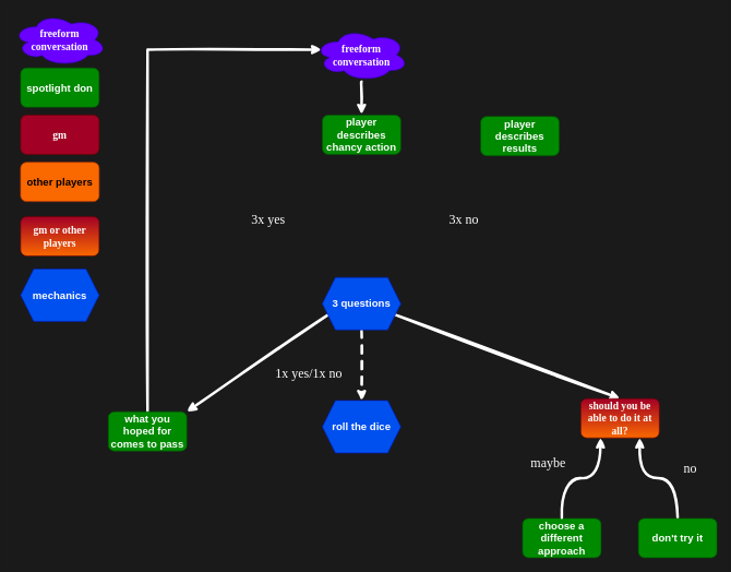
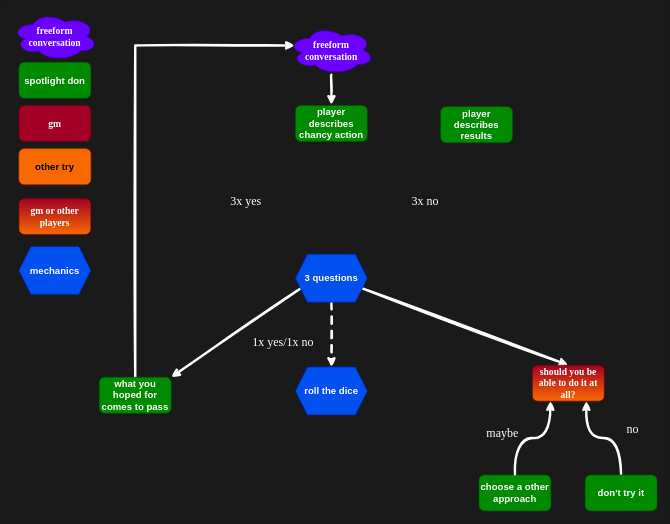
  <mxCell id="0" />
  <mxCell id="1" parent="0" />
  <mxCell id="2" value="gm" style="rounded=1;whiteSpace=wrap;html=1;fillColor=#a20025;strokeColor=#6F0000;fontColor=#ffffff;fontStyle=1;fontFamily=Comic Sans MS;fontSize=16;align=center;verticalAlign=middle;" vertex="1" parent="1"><mxGeometry x="31" y="175" width="120" height="60" as="geometry" /></mxCell>
- <mxCell id="3" value="other players" style="rounded=1;whiteSpace=wrap;html=1;fontSize=16;fontStyle=1;align=center;verticalAlign=middle;fillColor=#fa6800;fontColor=#000000;strokeColor=#C73500;" vertex="1" parent="1"><mxGeometry x="31" y="247" width="120" height="60" as="geometry" /></mxCell>
+ <mxCell id="3" value="other try" style="rounded=1;whiteSpace=wrap;html=1;fontSize=16;fontStyle=1;align=center;verticalAlign=middle;fillColor=#fa6800;fontColor=#000000;strokeColor=#C73500;" vertex="1" parent="1"><mxGeometry x="31" y="247" width="120" height="60" as="geometry" /></mxCell>
  <mxCell id="4" style="sketch=1;orthogonalLoop=1;jettySize=auto;html=1;exitX=1;exitY=0.75;exitDx=0;exitDy=0;entryX=0.5;entryY=0;entryDx=0;entryDy=0;shadow=0;fontFamily=Comic Sans MS;fontSize=20;fontColor=#FFFFFF;sourcePerimeterSpacing=1;targetPerimeterSpacing=1;strokeColor=#FFFFFF;strokeWidth=4;rounded=0;" edge="1" parent="1" source="7" target="16"><mxGeometry relative="1" as="geometry" /></mxCell>
  <mxCell id="5" style="sketch=1;orthogonalLoop=1;jettySize=auto;html=1;exitX=0;exitY=0.75;exitDx=0;exitDy=0;shadow=0;fontFamily=Comic Sans MS;fontSize=20;fontColor=#FFFFFF;sourcePerimeterSpacing=1;targetPerimeterSpacing=1;strokeColor=#FFFFFF;strokeWidth=4;rounded=0;entryX=1;entryY=0;entryDx=0;entryDy=0;" edge="1" parent="1" source="7" target="25"><mxGeometry relative="1" as="geometry" /></mxCell>
  <mxCell id="6" style="edgeStyle=none;rounded=0;sketch=1;orthogonalLoop=1;jettySize=auto;html=1;exitX=0.5;exitY=1;exitDx=0;exitDy=0;entryX=0.5;entryY=0;entryDx=0;entryDy=0;shadow=0;fontFamily=Comic Sans MS;fontSize=20;fontColor=#FFFFFF;sourcePerimeterSpacing=1;targetPerimeterSpacing=1;strokeColor=#FFFFFF;strokeWidth=4;dashed=1;" edge="1" parent="1" source="7" target="23"><mxGeometry relative="1" as="geometry" /></mxCell>
  <mxCell id="7" value="3 questions" style="shape=hexagon;perimeter=hexagonPerimeter2;whiteSpace=wrap;html=1;fixedSize=1;fontSize=16;fontStyle=1;align=center;verticalAlign=middle;fillColor=#0050ef;fontColor=#ffffff;strokeColor=#001DBC;" vertex="1" parent="1"><mxGeometry x="492" y="423" width="120" height="80" as="geometry" /></mxCell>
  <mxCell id="8" value="freeform conversation" style="ellipse;shape=cloud;whiteSpace=wrap;html=1;fontFamily=Comic Sans MS;fontSize=16;fillColor=#6a00ff;strokeColor=#3700CC;fontStyle=1;fontColor=#ffffff;" vertex="1" parent="1"><mxGeometry x="20" y="20" width="142" height="80" as="geometry" /></mxCell>
  <mxCell id="9" style="edgeStyle=orthogonalEdgeStyle;orthogonalLoop=1;jettySize=auto;html=1;fontFamily=Comic Sans MS;fontSize=16;strokeColor=#FFFFFF;strokeWidth=4;targetPerimeterSpacing=1;sourcePerimeterSpacing=1;shadow=0;sketch=1;curved=1;" edge="1" parent="1" source="10" target="11"><mxGeometry relative="1" as="geometry" /></mxCell>
  <mxCell id="10" value="freeform conversation" style="ellipse;shape=cloud;whiteSpace=wrap;html=1;fontFamily=Comic Sans MS;fontSize=16;fillColor=#6a00ff;strokeColor=#3700CC;fontStyle=1;fontColor=#ffffff;" vertex="1" parent="1"><mxGeometry x="481" y="43" width="142" height="80" as="geometry" /></mxCell>
  <mxCell id="11" value="player describes chancy action" style="rounded=1;whiteSpace=wrap;html=1;fontSize=16;fontStyle=1;align=center;verticalAlign=middle;fillColor=#008a00;fontColor=#ffffff;strokeColor=#005700;" vertex="1" parent="1"><mxGeometry x="492" y="175" width="120" height="60" as="geometry" /></mxCell>
  <mxCell id="12" value="gm or other players" style="rounded=1;whiteSpace=wrap;html=1;fillColor=#A20025;strokeColor=#6F0000;fontColor=#ffffff;fontStyle=1;fontFamily=Comic Sans MS;fontSize=16;align=center;verticalAlign=middle;gradientColor=#FA6800;gradientDirection=south;sketch=0;glass=0;shadow=0;" vertex="1" parent="1"><mxGeometry x="31" y="330" width="120" height="60" as="geometry" /></mxCell>
  <mxCell id="13" value="mechanics" style="shape=hexagon;perimeter=hexagonPerimeter2;whiteSpace=wrap;html=1;fixedSize=1;fontSize=16;fontStyle=1;align=center;verticalAlign=middle;fillColor=#0050ef;fontColor=#ffffff;strokeColor=#001DBC;" vertex="1" parent="1"><mxGeometry x="31" y="410" width="120" height="80" as="geometry" /></mxCell>
  <mxCell id="14" value="spotlight don" style="rounded=1;whiteSpace=wrap;html=1;fontSize=16;fontStyle=1;align=center;verticalAlign=middle;fillColor=#008a00;fontColor=#ffffff;strokeColor=#005700;" vertex="1" parent="1"><mxGeometry x="31" y="103" width="120" height="60" as="geometry" /></mxCell>
  <mxCell id="15" value="player describes results" style="rounded=1;whiteSpace=wrap;html=1;fontSize=16;fontStyle=1;align=center;verticalAlign=middle;fillColor=#008a00;fontColor=#ffffff;strokeColor=#005700;" vertex="1" parent="1"><mxGeometry x="734" y="177" width="120" height="60" as="geometry" /></mxCell>
  <mxCell id="16" value="should you be able to do it at all?" style="rounded=1;whiteSpace=wrap;html=1;fillColor=#A20025;strokeColor=#6F0000;fontColor=#ffffff;fontStyle=1;fontFamily=Comic Sans MS;fontSize=16;align=center;verticalAlign=middle;gradientColor=#FA6800;gradientDirection=south;sketch=0;glass=0;shadow=0;" vertex="1" parent="1"><mxGeometry x="887" y="608" width="120" height="60" as="geometry" /></mxCell>
  <mxCell id="17" style="edgeStyle=orthogonalEdgeStyle;curved=1;sketch=1;orthogonalLoop=1;jettySize=auto;html=1;entryX=0.75;entryY=1;entryDx=0;entryDy=0;shadow=0;fontFamily=Comic Sans MS;fontSize=20;fontColor=#FFFFFF;sourcePerimeterSpacing=1;targetPerimeterSpacing=1;strokeColor=#FFFFFF;strokeWidth=4;" edge="1" parent="1" source="18" target="16"><mxGeometry relative="1" as="geometry" /></mxCell>
  <mxCell id="18" value="don't try it" style="rounded=1;whiteSpace=wrap;html=1;fontSize=16;fontStyle=1;align=center;verticalAlign=middle;fillColor=#008a00;fontColor=#ffffff;strokeColor=#005700;" vertex="1" parent="1"><mxGeometry x="975" y="791" width="120" height="60" as="geometry" /></mxCell>
- <mxCell id="19" value="choose a different approach" style="rounded=1;whiteSpace=wrap;html=1;fontSize=16;fontStyle=1;align=center;verticalAlign=middle;fillColor=#008a00;fontColor=#ffffff;strokeColor=#005700;" vertex="1" parent="1"><mxGeometry x="798" y="791" width="120" height="60" as="geometry" /></mxCell>
+ <mxCell id="19" value="choose a other approach" style="rounded=1;whiteSpace=wrap;html=1;fontSize=16;fontStyle=1;align=center;verticalAlign=middle;fillColor=#008a00;fontColor=#ffffff;strokeColor=#005700;" vertex="1" parent="1"><mxGeometry x="798" y="791" width="120" height="60" as="geometry" /></mxCell>
  <mxCell id="20" value="" style="edgeStyle=orthogonalEdgeStyle;curved=1;sketch=1;orthogonalLoop=1;jettySize=auto;html=1;shadow=0;fontFamily=Comic Sans MS;fontSize=20;fontColor=#FFFFFF;sourcePerimeterSpacing=1;targetPerimeterSpacing=1;strokeColor=#FFFFFF;strokeWidth=4;entryX=0.25;entryY=1;entryDx=0;entryDy=0;" edge="1" parent="1" source="19" target="16"><mxGeometry relative="1" as="geometry" /></mxCell>
  <mxCell id="21" value="no" style="text;html=1;align=center;verticalAlign=middle;resizable=0;points=[];autosize=1;fontSize=20;fontFamily=Comic Sans MS;fontColor=#FFFFFF;" vertex="1" parent="1"><mxGeometry x="1034" y="696" width="39" height="36" as="geometry" /></mxCell>
- <mxCell id="22" value="maybe" style="text;html=1;align=center;verticalAlign=middle;resizable=0;points=[];autosize=1;fontSize=20;fontFamily=Comic Sans MS;fontColor=#FFFFFF;" vertex="1" parent="1"><mxGeometry x="798" y="688" width="77" height="36" as="geometry" /></mxCell>
+ <mxCell id="22" value="maybe" style="text;html=1;align=center;verticalAlign=middle;resizable=0;points=[];autosize=1;fontSize=20;fontFamily=Comic Sans MS;fontColor=#FFFFFF;" vertex="1" parent="1"><mxGeometry x="798" y="703" width="77" height="36" as="geometry" /></mxCell>
  <mxCell id="23" value="roll the dice" style="shape=hexagon;perimeter=hexagonPerimeter2;whiteSpace=wrap;html=1;fixedSize=1;fontSize=16;fontStyle=1;align=center;verticalAlign=middle;fillColor=#0050ef;fontColor=#ffffff;strokeColor=#001DBC;" vertex="1" parent="1"><mxGeometry x="492" y="611" width="120" height="80" as="geometry" /></mxCell>
  <mxCell id="24" style="edgeStyle=orthogonalEdgeStyle;rounded=0;sketch=1;orthogonalLoop=1;jettySize=auto;html=1;exitX=0.5;exitY=0;exitDx=0;exitDy=0;entryX=0.07;entryY=0.4;entryDx=0;entryDy=0;entryPerimeter=0;shadow=0;fontFamily=Comic Sans MS;fontSize=20;fontColor=#FFFFFF;sourcePerimeterSpacing=1;targetPerimeterSpacing=1;strokeColor=#FFFFFF;strokeWidth=4;" edge="1" parent="1" source="25" target="10"><mxGeometry relative="1" as="geometry"><Array as="points"><mxPoint x="225" y="75" /></Array></mxGeometry></mxCell>
  <mxCell id="25" value="what you hoped for comes to pass" style="rounded=1;whiteSpace=wrap;html=1;fontSize=16;fontStyle=1;align=center;verticalAlign=middle;fillColor=#008a00;fontColor=#ffffff;strokeColor=#005700;" vertex="1" parent="1"><mxGeometry x="165" y="628" width="120" height="60" as="geometry" /></mxCell>
  <mxCell id="26" value="3x no" style="text;html=1;align=center;verticalAlign=middle;resizable=0;points=[];autosize=1;strokeColor=none;fillColor=none;fontSize=20;fontFamily=Comic Sans MS;fontColor=#FFFFFF;" vertex="1" parent="1"><mxGeometry x="673" y="315" width="69" height="36" as="geometry" /></mxCell>
  <mxCell id="27" value="3x yes" style="text;html=1;align=center;verticalAlign=middle;resizable=0;points=[];autosize=1;strokeColor=none;fillColor=none;fontSize=20;fontFamily=Comic Sans MS;fontColor=#FFFFFF;" vertex="1" parent="1"><mxGeometry x="369" y="315" width="79" height="36" as="geometry" /></mxCell>
  <mxCell id="28" value="1x yes/1x no" style="text;html=1;align=center;verticalAlign=middle;resizable=0;points=[];autosize=1;strokeColor=none;fillColor=none;fontSize=20;fontFamily=Comic Sans MS;fontColor=#FFFFFF;" vertex="1" parent="1"><mxGeometry x="404" y="551" width="134" height="36" as="geometry" /></mxCell>
